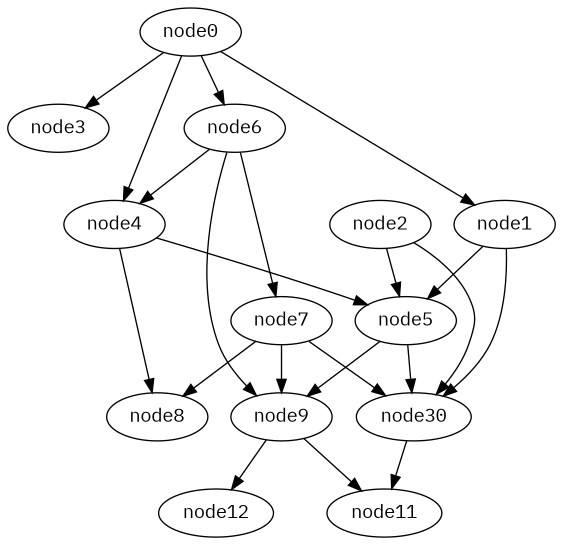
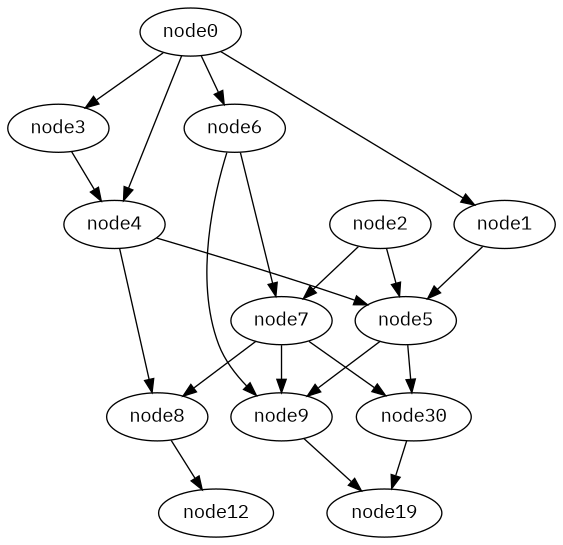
  digraph {
    fontname="IBM Plex Mono"
    node [fontname="IBM Plex Mono"]
    edge [fontname="IBM Plex Mono"]
    n1 [label=node30]
-   node11
+   node11 [label=node19]
    node9
    node8
    node12
    node7
    node6
    node5
    node4
    node3
    node2
    node1
    node0
    n1 -> node11
    node9 -> node11
-   node9 -> node12
+   node8 -> node12
    node7 -> n1
    node7 -> node9
    node7 -> node8
    node6 -> node9
    node6 -> node7
    node5 -> n1
    node5 -> node9
    node4 -> node8
    node4 -> node5
-   node6 -> node4
-   node2 -> n1
+   node3 -> node4
+   node2 -> node7
    node2 -> node5
-   node1 -> n1
    node1 -> node5
    node0 -> node6
    node0 -> node4
    node0 -> node3
    node0 -> node1
  }
